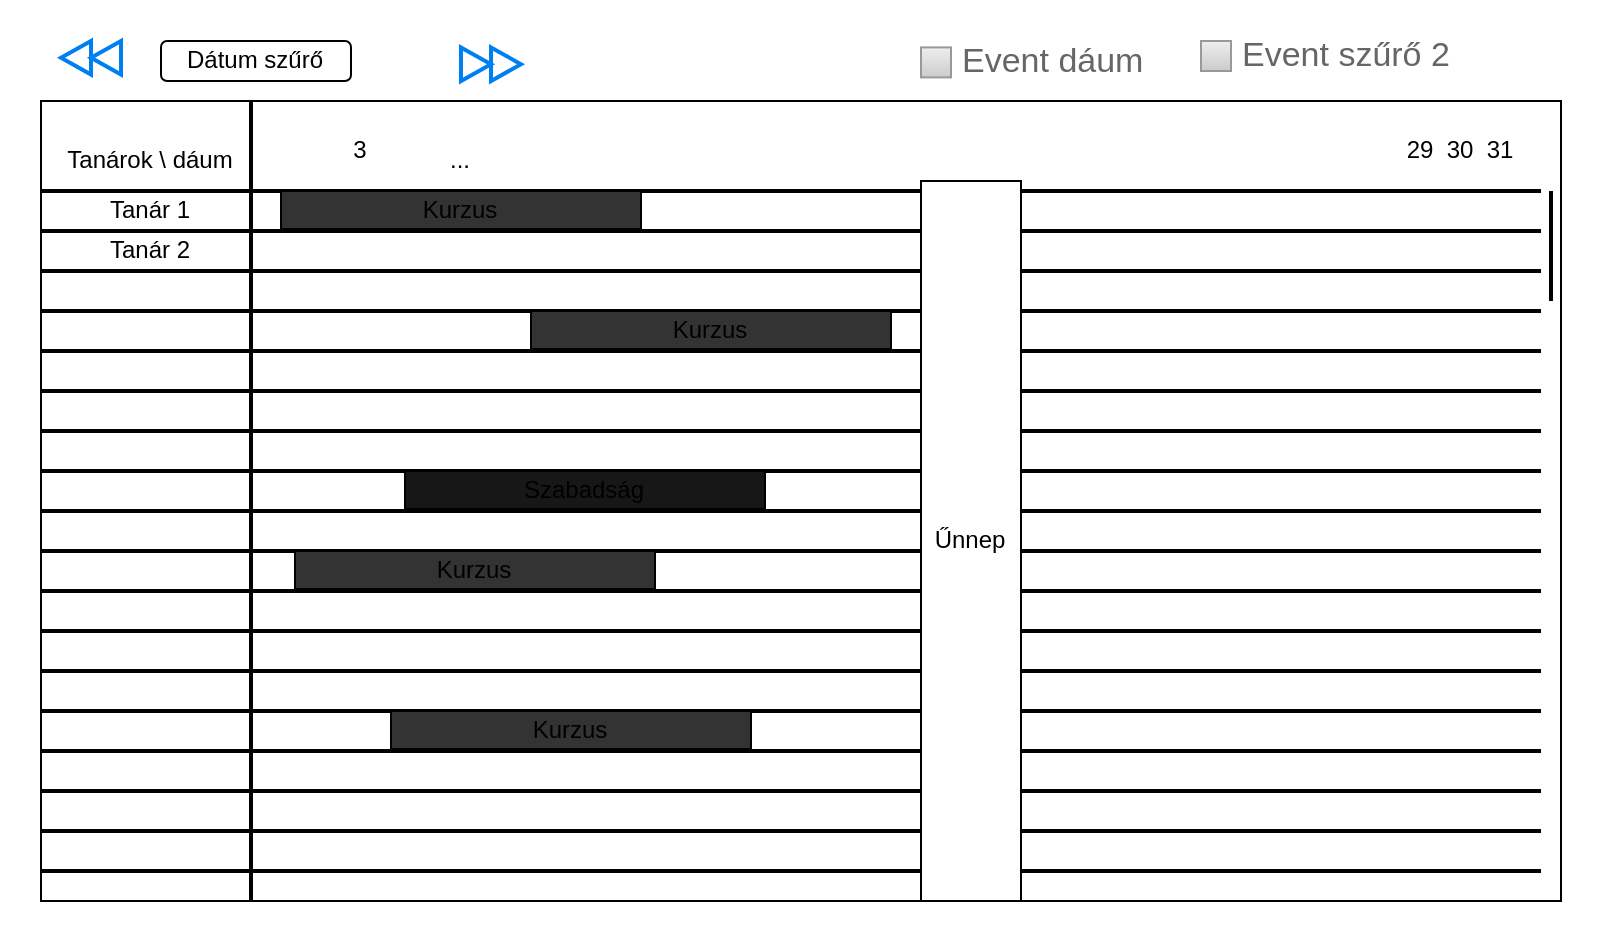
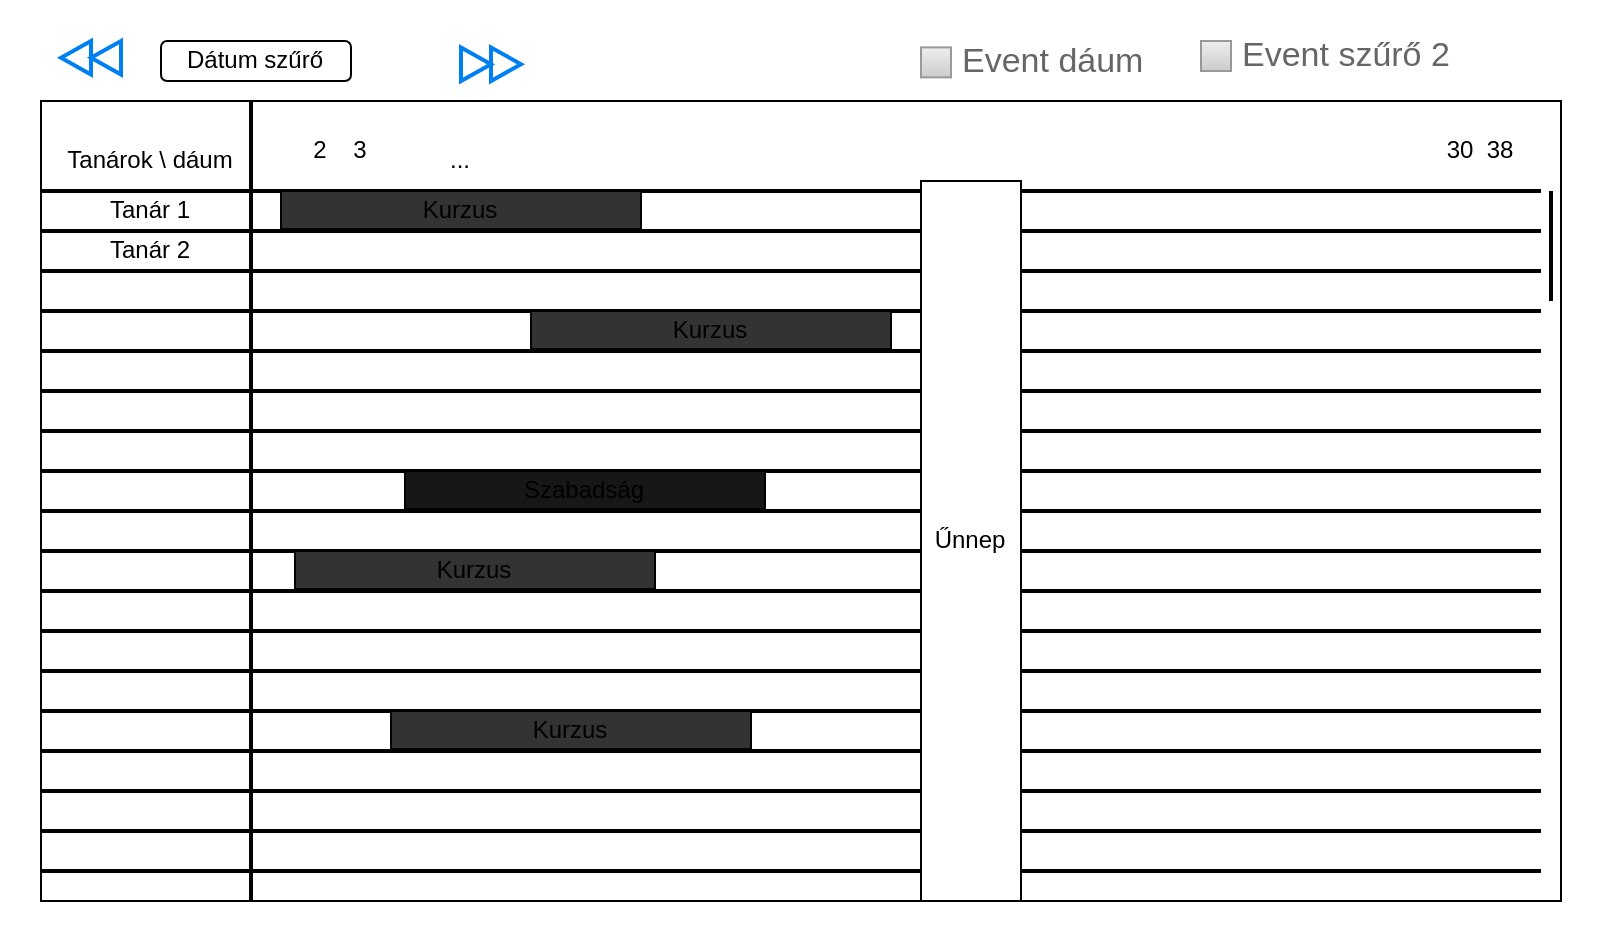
  <mxCell id="0" />
  <mxCell id="1" parent="0" />
  <mxCell id="2" value="" style="rounded=0;whiteSpace=wrap;html=1;" vertex="1" parent="1"><mxGeometry x="20" y="50" width="760" height="400" as="geometry" /></mxCell>
  <mxCell id="3" value="Dátum szűrő" style="rounded=1;whiteSpace=wrap;html=1;" vertex="1" parent="1"><mxGeometry x="80" y="20" width="95" height="20" as="geometry" /></mxCell>
  <mxCell id="4" value="" style="html=1;verticalLabelPosition=bottom;align=center;labelBackgroundColor=#ffffff;verticalAlign=top;strokeWidth=2;strokeColor=#0080F0;shadow=0;dashed=0;shape=mxgraph.ios7.icons.forward;" vertex="1" parent="1"><mxGeometry x="230" y="23.2" width="30" height="16.8" as="geometry" /></mxCell>
  <mxCell id="5" value="" style="html=1;verticalLabelPosition=bottom;align=center;labelBackgroundColor=#ffffff;verticalAlign=top;strokeWidth=2;strokeColor=#0080F0;shadow=0;dashed=0;shape=mxgraph.ios7.icons.backward;" vertex="1" parent="1"><mxGeometry x="30" y="20" width="30" height="16.8" as="geometry" /></mxCell>
  <mxCell id="6" value="Event dáum" style="strokeWidth=1;shadow=0;dashed=0;align=center;html=1;shape=mxgraph.mockup.forms.rrect;rSize=0;fillColor=#eeeeee;strokeColor=#999999;gradientColor=#cccccc;align=left;spacingLeft=4;fontSize=17;fontColor=#666666;labelPosition=right;" vertex="1" parent="1"><mxGeometry x="460" y="23.2" width="15" height="15" as="geometry" /></mxCell>
  <mxCell id="7" value="Event szűrő 2" style="strokeWidth=1;shadow=0;dashed=0;align=center;html=1;shape=mxgraph.mockup.forms.rrect;rSize=0;fillColor=#eeeeee;strokeColor=#999999;gradientColor=#cccccc;align=left;spacingLeft=4;fontSize=17;fontColor=#666666;labelPosition=right;" vertex="1" parent="1"><mxGeometry x="600" y="20" width="15" height="15" as="geometry" /></mxCell>
  <mxCell id="8" value="" style="line;strokeWidth=2;html=1;" vertex="1" parent="1"><mxGeometry x="20" y="90" width="750" height="10" as="geometry" /></mxCell>
  <mxCell id="9" value="" style="line;strokeWidth=2;html=1;" vertex="1" parent="1"><mxGeometry x="20" y="110" width="750" height="10" as="geometry" /></mxCell>
  <mxCell id="10" value="" style="line;strokeWidth=2;html=1;" vertex="1" parent="1"><mxGeometry x="20" y="130" width="750" height="10" as="geometry" /></mxCell>
  <mxCell id="11" value="" style="line;strokeWidth=2;html=1;" vertex="1" parent="1"><mxGeometry x="20" y="130" width="750" height="10" as="geometry" /></mxCell>
  <mxCell id="12" value="" style="line;strokeWidth=2;html=1;" vertex="1" parent="1"><mxGeometry x="20" y="150" width="750" height="10" as="geometry" /></mxCell>
  <mxCell id="13" value="" style="line;strokeWidth=2;html=1;" vertex="1" parent="1"><mxGeometry x="20" y="150" width="750" height="10" as="geometry" /></mxCell>
  <mxCell id="14" value="" style="line;strokeWidth=2;html=1;" vertex="1" parent="1"><mxGeometry x="20" y="170" width="750" height="10" as="geometry" /></mxCell>
  <mxCell id="15" value="" style="line;strokeWidth=2;html=1;" vertex="1" parent="1"><mxGeometry x="20" y="190" width="750" height="10" as="geometry" /></mxCell>
  <mxCell id="16" value="" style="line;strokeWidth=2;html=1;" vertex="1" parent="1"><mxGeometry x="20" y="190" width="750" height="10" as="geometry" /></mxCell>
  <mxCell id="17" value="" style="line;strokeWidth=2;html=1;" vertex="1" parent="1"><mxGeometry x="20" y="210" width="750" height="10" as="geometry" /></mxCell>
  <mxCell id="18" value="" style="line;strokeWidth=2;html=1;" vertex="1" parent="1"><mxGeometry x="20" y="230" width="750" height="10" as="geometry" /></mxCell>
  <mxCell id="19" value="" style="line;strokeWidth=2;html=1;" vertex="1" parent="1"><mxGeometry x="20" y="250" width="750" height="10" as="geometry" /></mxCell>
  <mxCell id="20" value="" style="line;strokeWidth=2;html=1;" vertex="1" parent="1"><mxGeometry x="20" y="270" width="750" height="10" as="geometry" /></mxCell>
  <mxCell id="21" value="" style="line;strokeWidth=2;html=1;" vertex="1" parent="1"><mxGeometry x="20" y="270" width="750" height="10" as="geometry" /></mxCell>
  <mxCell id="22" value="" style="line;strokeWidth=2;html=1;" vertex="1" parent="1"><mxGeometry x="20" y="290" width="750" height="10" as="geometry" /></mxCell>
  <mxCell id="23" value="" style="line;strokeWidth=2;html=1;" vertex="1" parent="1"><mxGeometry x="20" y="310" width="750" height="10" as="geometry" /></mxCell>
  <mxCell id="24" value="" style="line;strokeWidth=2;html=1;" vertex="1" parent="1"><mxGeometry x="20" y="330" width="750" height="10" as="geometry" /></mxCell>
  <mxCell id="25" value="" style="line;strokeWidth=2;html=1;" vertex="1" parent="1"><mxGeometry x="20" y="350" width="750" height="10" as="geometry" /></mxCell>
  <mxCell id="26" value="" style="line;strokeWidth=2;html=1;" vertex="1" parent="1"><mxGeometry x="20" y="370" width="750" height="10" as="geometry" /></mxCell>
  <mxCell id="27" value="" style="line;strokeWidth=2;html=1;" vertex="1" parent="1"><mxGeometry x="20" y="390" width="750" height="10" as="geometry" /></mxCell>
  <mxCell id="28" value="" style="line;strokeWidth=2;html=1;" vertex="1" parent="1"><mxGeometry x="20" y="410" width="750" height="10" as="geometry" /></mxCell>
  <mxCell id="29" value="" style="line;strokeWidth=2;html=1;" vertex="1" parent="1"><mxGeometry x="20" y="430" width="750" height="10" as="geometry" /></mxCell>
  <mxCell id="30" value="" style="line;strokeWidth=2;direction=south;html=1;" vertex="1" parent="1"><mxGeometry x="770" y="95" width="10" height="55" as="geometry" /></mxCell>
  <mxCell id="31" value="" style="line;strokeWidth=2;direction=south;html=1;" vertex="1" parent="1"><mxGeometry x="120" y="50" width="10" height="400" as="geometry" /></mxCell>
  <mxCell id="32" value="Tanárok \ dáum" style="text;html=1;align=center;verticalAlign=middle;whiteSpace=wrap;rounded=0;" vertex="1" parent="1"><mxGeometry x="30" y="65" width="90" height="30" as="geometry" /></mxCell>
  <mxCell id="33" value="Tanár 1" style="text;html=1;align=center;verticalAlign=middle;whiteSpace=wrap;rounded=0;" vertex="1" parent="1"><mxGeometry x="30" y="90" width="90" height="30" as="geometry" /></mxCell>
+ <mxCell id="34" value="2" style="text;html=1;align=center;verticalAlign=middle;whiteSpace=wrap;rounded=0;" vertex="1" parent="1"><mxGeometry x="150" y="60" width="20" height="30" as="geometry" /></mxCell>
  <mxCell id="35" value="3" style="text;html=1;align=center;verticalAlign=middle;whiteSpace=wrap;rounded=0;" vertex="1" parent="1"><mxGeometry x="170" y="60" width="20" height="30" as="geometry" /></mxCell>
  <mxCell id="36" value="..." style="text;html=1;align=center;verticalAlign=middle;whiteSpace=wrap;rounded=0;" vertex="1" parent="1"><mxGeometry x="220" y="65" width="20" height="30" as="geometry" /></mxCell>
- <mxCell id="37" value="29" style="text;html=1;align=center;verticalAlign=middle;whiteSpace=wrap;rounded=0;" vertex="1" parent="1"><mxGeometry x="700" y="60" width="20" height="30" as="geometry" /></mxCell>
  <mxCell id="38" value="30" style="text;html=1;align=center;verticalAlign=middle;whiteSpace=wrap;rounded=0;" vertex="1" parent="1"><mxGeometry x="720" y="60" width="20" height="30" as="geometry" /></mxCell>
- <mxCell id="39" value="31" style="text;html=1;align=center;verticalAlign=middle;whiteSpace=wrap;rounded=0;" vertex="1" parent="1"><mxGeometry x="740" y="60" width="20" height="30" as="geometry" /></mxCell>
+ <mxCell id="39" value="38" style="text;html=1;align=center;verticalAlign=middle;whiteSpace=wrap;rounded=0;" vertex="1" parent="1"><mxGeometry x="740" y="60" width="20" height="30" as="geometry" /></mxCell>
  <mxCell id="40" value="Kurzus&lt;span style=&quot;color: rgba(0, 0, 0, 0); font-family: monospace; font-size: 0px; text-align: start; text-wrap: nowrap;&quot;&gt;%3CmxGraphModel%3E%3Croot%3E%3CmxCell%20id%3D%220%22%2F%3E%3CmxCell%20id%3D%221%22%20parent%3D%220%22%2F%3E%3CmxCell%20id%3D%222%22%20value%3D%221%22%20style%3D%22text%3Bhtml%3D1%3Balign%3Dcenter%3BverticalAlign%3Dmiddle%3BwhiteSpace%3Dwrap%3Brounded%3D0%3B%22%20vertex%3D%221%22%20parent%3D%221%22%3E%3CmxGeometry%20x%3D%22180%22%20y%3D%22170%22%20width%3D%2220%22%20height%3D%2230%22%20as%3D%22geometry%22%2F%3E%3C%2FmxCell%3E%3CmxCell%20id%3D%223%22%20value%3D%222%22%20style%3D%22text%3Bhtml%3D1%3Balign%3Dcenter%3BverticalAlign%3Dmiddle%3BwhiteSpace%3Dwrap%3Brounded%3D0%3B%22%20vertex%3D%221%22%20parent%3D%221%22%3E%3CmxGeometry%20x%3D%22200%22%20y%3D%22170%22%20width%3D%2220%22%20height%3D%2230%22%20as%3D%22geometry%22%2F%3E%3C%2FmxCell%3E%3CmxCell%20id%3D%224%22%20value%3D%223%22%20style%3D%22text%3Bhtml%3D1%3Balign%3Dcenter%3BverticalAlign%3Dmiddle%3BwhiteSpace%3Dwrap%3Brounded%3D0%3B%22%20vertex%3D%221%22%20parent%3D%221%22%3E%3CmxGeometry%20x%3D%22220%22%20y%3D%22170%22%20width%3D%2220%22%20height%3D%2230%22%20as%3D%22geometry%22%2F%3E%3C%2FmxCell%3E%3C%2Froot%3E%3C%2FmxGraphModel%3E&lt;/span&gt;" style="rounded=0;whiteSpace=wrap;html=1;fillColor=#333333;" vertex="1" parent="1"><mxGeometry x="140" y="95" width="180" height="19" as="geometry" /></mxCell>
  <mxCell id="41" value="Kurzus&lt;span style=&quot;color: rgba(0, 0, 0, 0); font-family: monospace; font-size: 0px; text-align: start; text-wrap: nowrap;&quot;&gt;%3CmxGraphModel%3E%3Croot%3E%3CmxCell%20id%3D%220%22%2F%3E%3CmxCell%20id%3D%221%22%20parent%3D%220%22%2F%3E%3CmxCell%20id%3D%222%22%20value%3D%221%22%20style%3D%22text%3Bhtml%3D1%3Balign%3Dcenter%3BverticalAlign%3Dmiddle%3BwhiteSpace%3Dwrap%3Brounded%3D0%3B%22%20vertex%3D%221%22%20parent%3D%221%22%3E%3CmxGeometry%20x%3D%22180%22%20y%3D%22170%22%20width%3D%2220%22%20height%3D%2230%22%20as%3D%22geometry%22%2F%3E%3C%2FmxCell%3E%3CmxCell%20id%3D%223%22%20value%3D%222%22%20style%3D%22text%3Bhtml%3D1%3Balign%3Dcenter%3BverticalAlign%3Dmiddle%3BwhiteSpace%3Dwrap%3Brounded%3D0%3B%22%20vertex%3D%221%22%20parent%3D%221%22%3E%3CmxGeometry%20x%3D%22200%22%20y%3D%22170%22%20width%3D%2220%22%20height%3D%2230%22%20as%3D%22geometry%22%2F%3E%3C%2FmxCell%3E%3CmxCell%20id%3D%224%22%20value%3D%223%22%20style%3D%22text%3Bhtml%3D1%3Balign%3Dcenter%3BverticalAlign%3Dmiddle%3BwhiteSpace%3Dwrap%3Brounded%3D0%3B%22%20vertex%3D%221%22%20parent%3D%221%22%3E%3CmxGeometry%20x%3D%22220%22%20y%3D%22170%22%20width%3D%2220%22%20height%3D%2230%22%20as%3D%22geometry%22%2F%3E%3C%2FmxCell%3E%3C%2Froot%3E%3C%2FmxGraphModel%3E&lt;/span&gt;" style="rounded=0;whiteSpace=wrap;html=1;fillColor=#333333;" vertex="1" parent="1"><mxGeometry x="265" y="155" width="180" height="19" as="geometry" /></mxCell>
  <mxCell id="42" value="Kurzus&lt;span style=&quot;color: rgba(0, 0, 0, 0); font-family: monospace; font-size: 0px; text-align: start; text-wrap: nowrap;&quot;&gt;%3CmxGraphModel%3E%3Croot%3E%3CmxCell%20id%3D%220%22%2F%3E%3CmxCell%20id%3D%221%22%20parent%3D%220%22%2F%3E%3CmxCell%20id%3D%222%22%20value%3D%221%22%20style%3D%22text%3Bhtml%3D1%3Balign%3Dcenter%3BverticalAlign%3Dmiddle%3BwhiteSpace%3Dwrap%3Brounded%3D0%3B%22%20vertex%3D%221%22%20parent%3D%221%22%3E%3CmxGeometry%20x%3D%22180%22%20y%3D%22170%22%20width%3D%2220%22%20height%3D%2230%22%20as%3D%22geometry%22%2F%3E%3C%2FmxCell%3E%3CmxCell%20id%3D%223%22%20value%3D%222%22%20style%3D%22text%3Bhtml%3D1%3Balign%3Dcenter%3BverticalAlign%3Dmiddle%3BwhiteSpace%3Dwrap%3Brounded%3D0%3B%22%20vertex%3D%221%22%20parent%3D%221%22%3E%3CmxGeometry%20x%3D%22200%22%20y%3D%22170%22%20width%3D%2220%22%20height%3D%2230%22%20as%3D%22geometry%22%2F%3E%3C%2FmxCell%3E%3CmxCell%20id%3D%224%22%20value%3D%223%22%20style%3D%22text%3Bhtml%3D1%3Balign%3Dcenter%3BverticalAlign%3Dmiddle%3BwhiteSpace%3Dwrap%3Brounded%3D0%3B%22%20vertex%3D%221%22%20parent%3D%221%22%3E%3CmxGeometry%20x%3D%22220%22%20y%3D%22170%22%20width%3D%2220%22%20height%3D%2230%22%20as%3D%22geometry%22%2F%3E%3C%2FmxCell%3E%3C%2Froot%3E%3C%2FmxGraphModel%3E&lt;/span&gt;" style="rounded=0;whiteSpace=wrap;html=1;fillColor=#333333;" vertex="1" parent="1"><mxGeometry x="147" y="275" width="180" height="19" as="geometry" /></mxCell>
  <mxCell id="43" value="Kurzus&lt;span style=&quot;color: rgba(0, 0, 0, 0); font-family: monospace; font-size: 0px; text-align: start; text-wrap: nowrap;&quot;&gt;%3CmxGraphModel%3E%3Croot%3E%3CmxCell%20id%3D%220%22%2F%3E%3CmxCell%20id%3D%221%22%20parent%3D%220%22%2F%3E%3CmxCell%20id%3D%222%22%20value%3D%221%22%20style%3D%22text%3Bhtml%3D1%3Balign%3Dcenter%3BverticalAlign%3Dmiddle%3BwhiteSpace%3Dwrap%3Brounded%3D0%3B%22%20vertex%3D%221%22%20parent%3D%221%22%3E%3CmxGeometry%20x%3D%22180%22%20y%3D%22170%22%20width%3D%2220%22%20height%3D%2230%22%20as%3D%22geometry%22%2F%3E%3C%2FmxCell%3E%3CmxCell%20id%3D%223%22%20value%3D%222%22%20style%3D%22text%3Bhtml%3D1%3Balign%3Dcenter%3BverticalAlign%3Dmiddle%3BwhiteSpace%3Dwrap%3Brounded%3D0%3B%22%20vertex%3D%221%22%20parent%3D%221%22%3E%3CmxGeometry%20x%3D%22200%22%20y%3D%22170%22%20width%3D%2220%22%20height%3D%2230%22%20as%3D%22geometry%22%2F%3E%3C%2FmxCell%3E%3CmxCell%20id%3D%224%22%20value%3D%223%22%20style%3D%22text%3Bhtml%3D1%3Balign%3Dcenter%3BverticalAlign%3Dmiddle%3BwhiteSpace%3Dwrap%3Brounded%3D0%3B%22%20vertex%3D%221%22%20parent%3D%221%22%3E%3CmxGeometry%20x%3D%22220%22%20y%3D%22170%22%20width%3D%2220%22%20height%3D%2230%22%20as%3D%22geometry%22%2F%3E%3C%2FmxCell%3E%3C%2Froot%3E%3C%2FmxGraphModel%3E&lt;/span&gt;" style="rounded=0;whiteSpace=wrap;html=1;fillColor=#333333;" vertex="1" parent="1"><mxGeometry x="195" y="355" width="180" height="19" as="geometry" /></mxCell>
  <mxCell id="44" value="Szabadság" style="rounded=0;whiteSpace=wrap;html=1;fillColor=#171717;" vertex="1" parent="1"><mxGeometry x="202" y="235" width="180" height="19" as="geometry" /></mxCell>
  <mxCell id="45" value="Űnnep" style="rounded=0;whiteSpace=wrap;html=1;" vertex="1" parent="1"><mxGeometry x="460" y="90" width="50" height="360" as="geometry" /></mxCell>
  <mxCell id="46" value="Tanár 2" style="text;html=1;align=center;verticalAlign=middle;whiteSpace=wrap;rounded=0;" vertex="1" parent="1"><mxGeometry x="30" y="110" width="90" height="30" as="geometry" /></mxCell>
